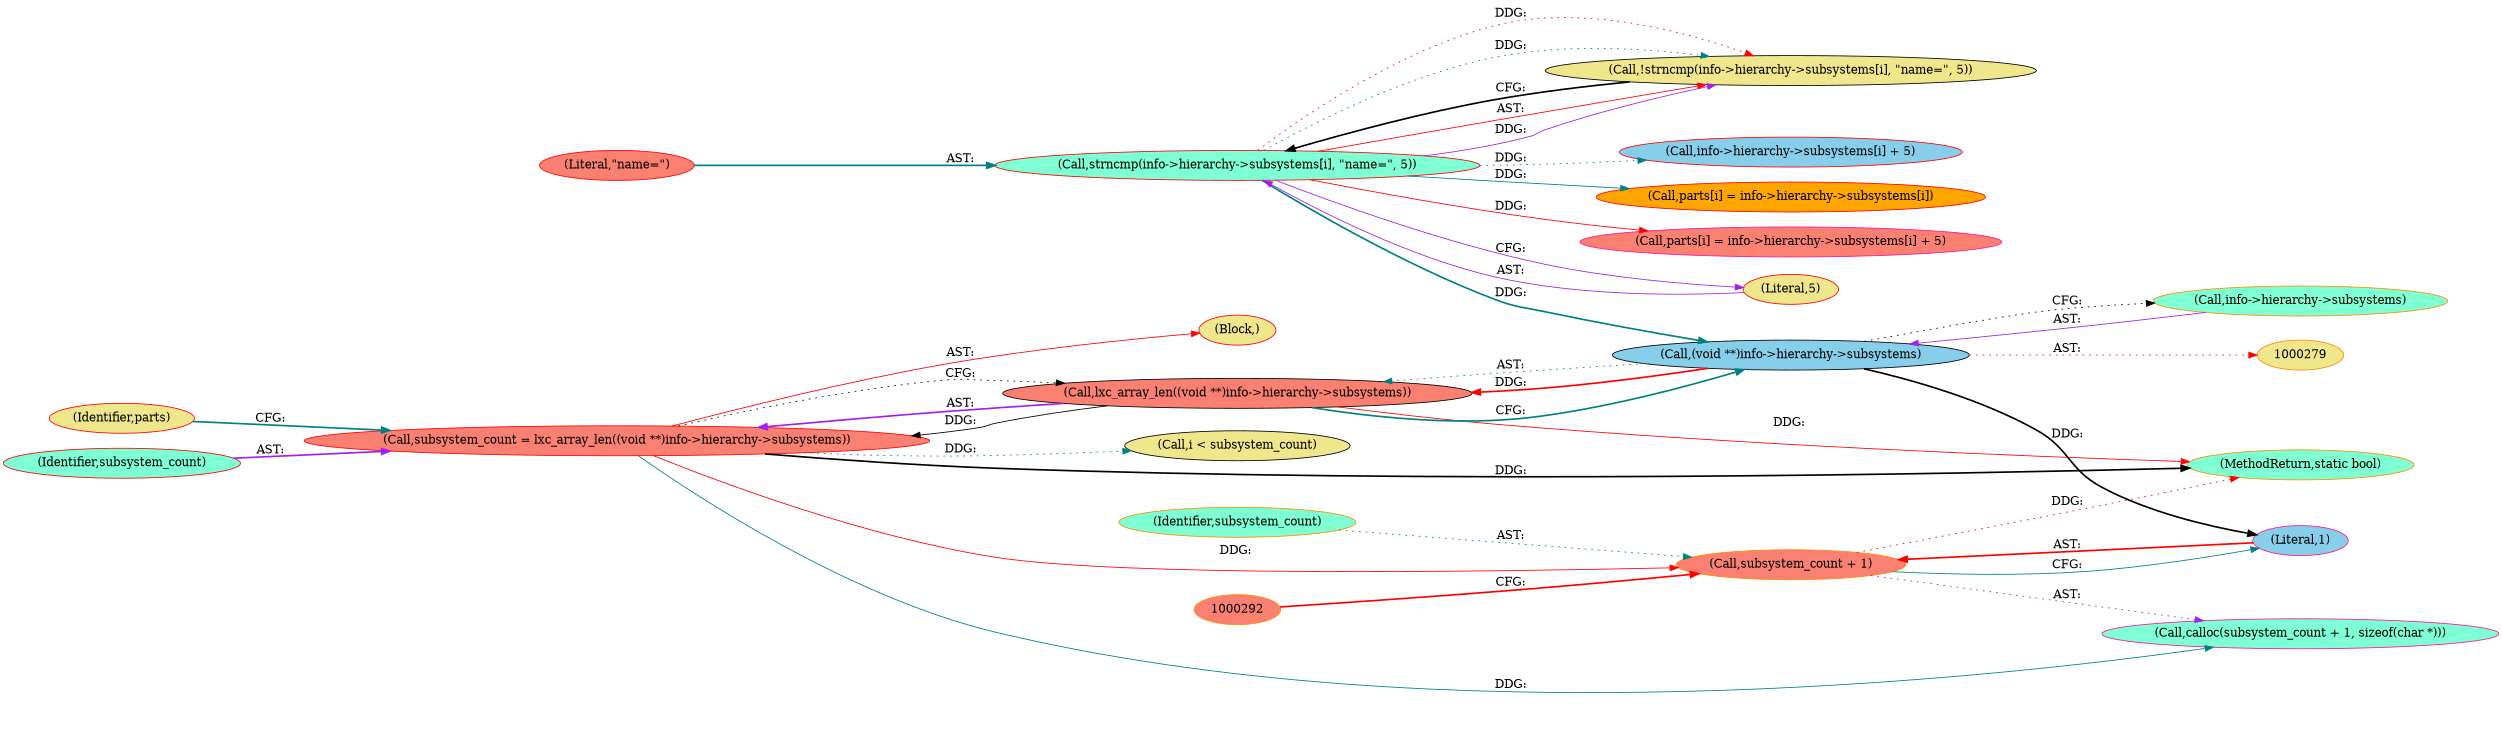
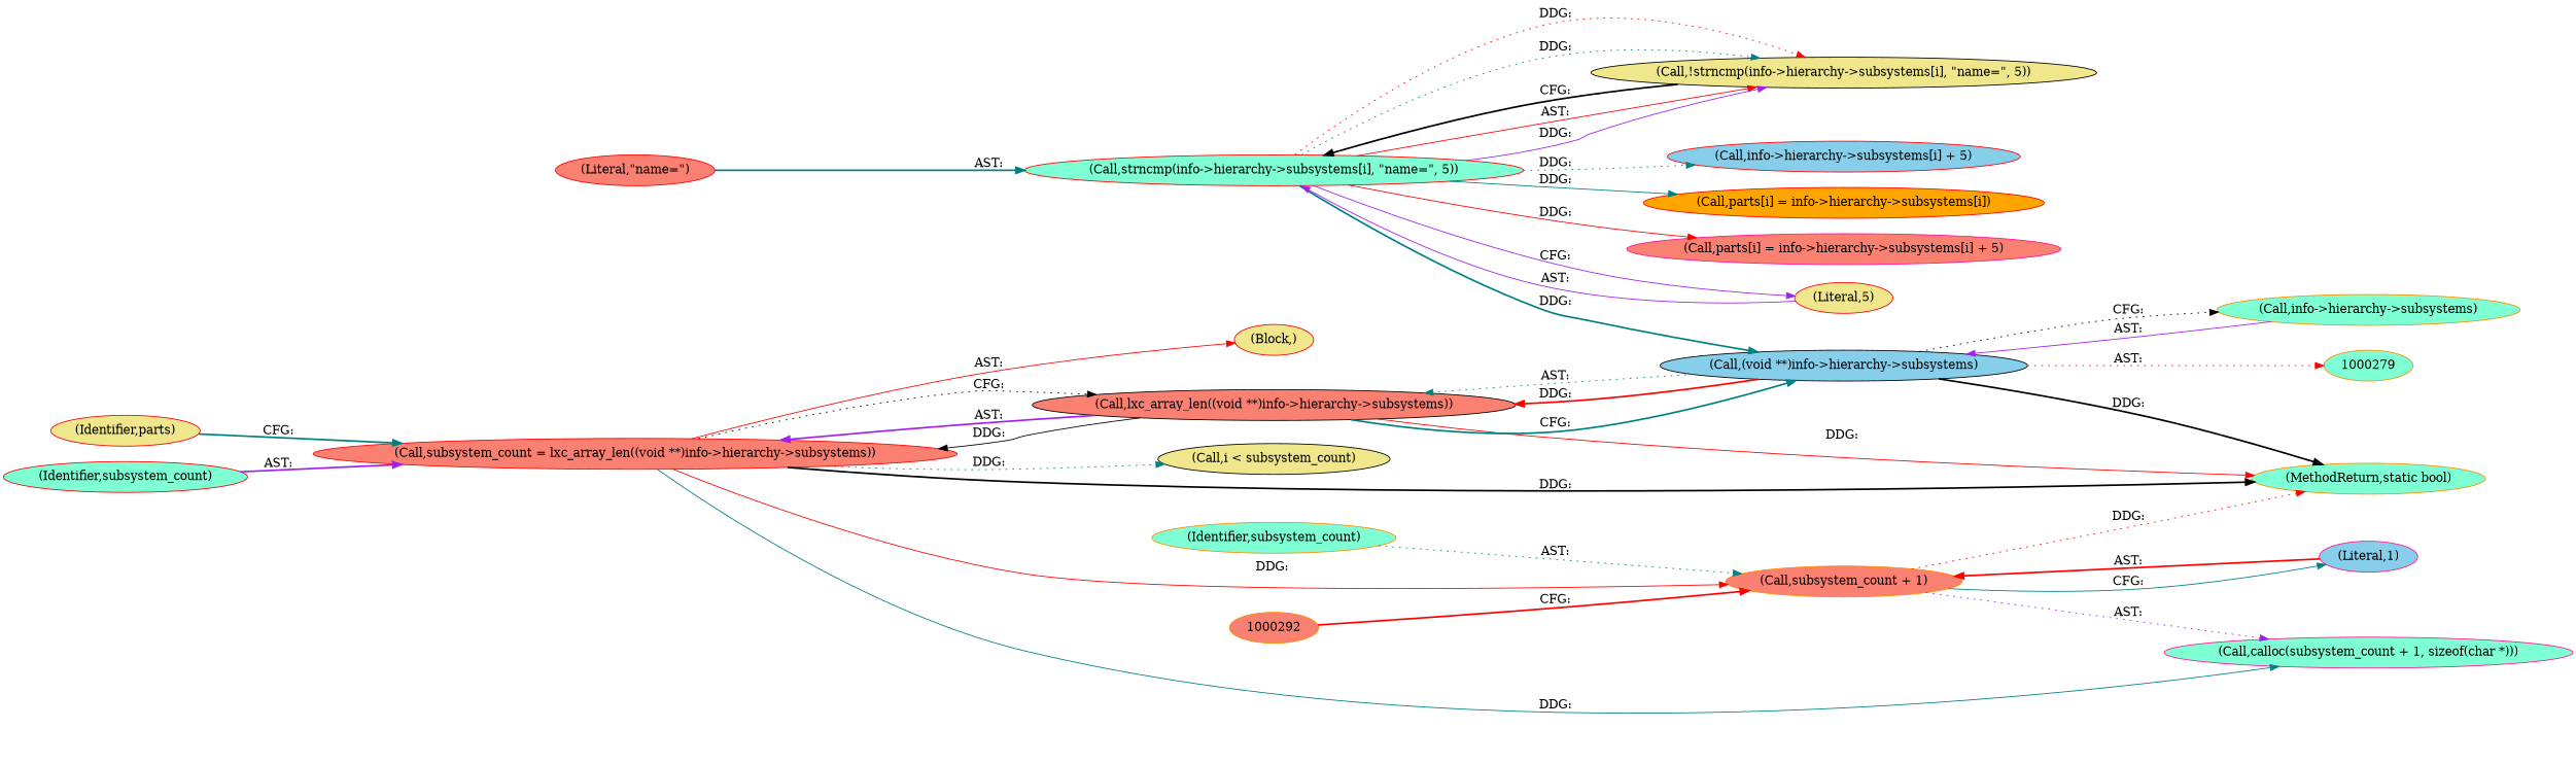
  digraph {
    rankdir=LR
    node [color=red fillcolor=salmon style=filled]
    edge [color=teal style=solid]
    n1 [color=darkorange label="(Call,subsystem_count + 1)"]
    n2 [color=darkorange fillcolor=aquamarine label="(MethodReturn,static bool)"]
    n3 [color=deeppink fillcolor=skyblue label="(Literal,1)"]
    n4 [color=deeppink fillcolor=aquamarine label="(Call,calloc(subsystem_count + 1, sizeof(char *)))"]
    n5 [label="(Call,subsystem_count = lxc_array_len((void **)info->hierarchy->subsystems))"]
    n6 [color=black label="(Call,lxc_array_len((void **)info->hierarchy->subsystems))"]
    n7 [fillcolor=khaki label="(Block,)"]
    n8 [color=black fillcolor=khaki label="(Call,i < subsystem_count)"]
    n9 [color=black fillcolor=skyblue label="(Call,(void **)info->hierarchy->subsystems)"]
    n10 [color=darkorange fillcolor=aquamarine label="(Call,info->hierarchy->subsystems)"]
-   1000279 [color=darkorange fillcolor=khaki]
+   1000279 [color=darkorange fillcolor=aquamarine]
    n12 [fillcolor=aquamarine label="(Call,strncmp(info->hierarchy->subsystems[i], \"name=\", 5))"]
    n13 [fillcolor=orange label="(Call,parts[i] = info->hierarchy->subsystems[i])"]
    n14 [color=deeppink label="(Call,parts[i] = info->hierarchy->subsystems[i] + 5)"]
    n15 [fillcolor=khaki label="(Literal,5)"]
    n16 [color=black fillcolor=khaki label="(Call,!strncmp(info->hierarchy->subsystems[i], \"name=\", 5))"]
    n17 [fillcolor=skyblue label="(Call,info->hierarchy->subsystems[i] + 5)"]
    n18 [label="(Literal,\"name=\")"]
    n19 [color=darkorange fillcolor=aquamarine label="(Identifier,subsystem_count)"]
    n20 [fillcolor=khaki label="(Identifier,parts)"]
    n21 [fillcolor=aquamarine label="(Identifier,subsystem_count)"]
    1000292 [color=darkorange]
    n1 -> n2 [color=red label="DDG: " style=dotted]
    n1 -> n3 [label="CFG: "]
    n1 -> n4 [color=purple label="AST: " style=dotted]
    n3 -> n1 [color=red label="AST: " style=bold]
    n5 -> n1 [color=red label="DDG: "]
    n5 -> n2 [color=black label="DDG: " style=bold]
    n5 -> n4 [label="DDG: "]
    n5 -> n6 [color=black label="CFG: " style=dotted]
    n5 -> n7 [color=red label="AST: "]
    n5 -> n8 [label="DDG: " style=dotted]
    n6 -> n2 [color=red label="DDG: "]
    n6 -> n5 [color=purple label="AST: " style=bold]
    n6 -> n5 [color=black label="DDG: "]
    n6 -> n9 [label="CFG: " style=bold]
-   n9 -> n3 [color=black label="DDG: " style=bold]
+   n9 -> n2 [color=black label="DDG: " style=bold]
    n9 -> n6 [label="AST: " style=dotted]
    n9 -> n6 [color=red label="DDG: " style=bold]
    n9 -> n10 [color=black label="CFG: " style=dotted]
    n9 -> 1000279 [color=red label="AST: " style=dotted]
    n10 -> n9 [color=purple label="AST: "]
    n12 -> n9 [label="DDG: " style=bold]
    n12 -> n13 [label="DDG: "]
    n12 -> n14 [color=red label="DDG: "]
    n12 -> n15 [color=purple label="CFG: "]
    n12 -> n16 [color=red label="AST: "]
    n12 -> n16 [color=purple label="DDG: "]
    n12 -> n16 [color=red label="DDG: " style=dotted]
    n12 -> n16 [label="DDG: " style=dotted]
    n12 -> n17 [label="DDG: " style=dotted]
    n15 -> n12 [color=purple label="AST: "]
    n16 -> n12 [color=black label="CFG: " style=bold]
    n18 -> n12 [label="AST: " style=bold]
    n19 -> n1 [label="AST: " style=dotted]
    n20 -> n5 [label="CFG: " style=bold]
    n21 -> n5 [color=purple label="AST: " style=bold]
    1000292 -> n1 [color=red label="CFG: " style=bold]
  }
